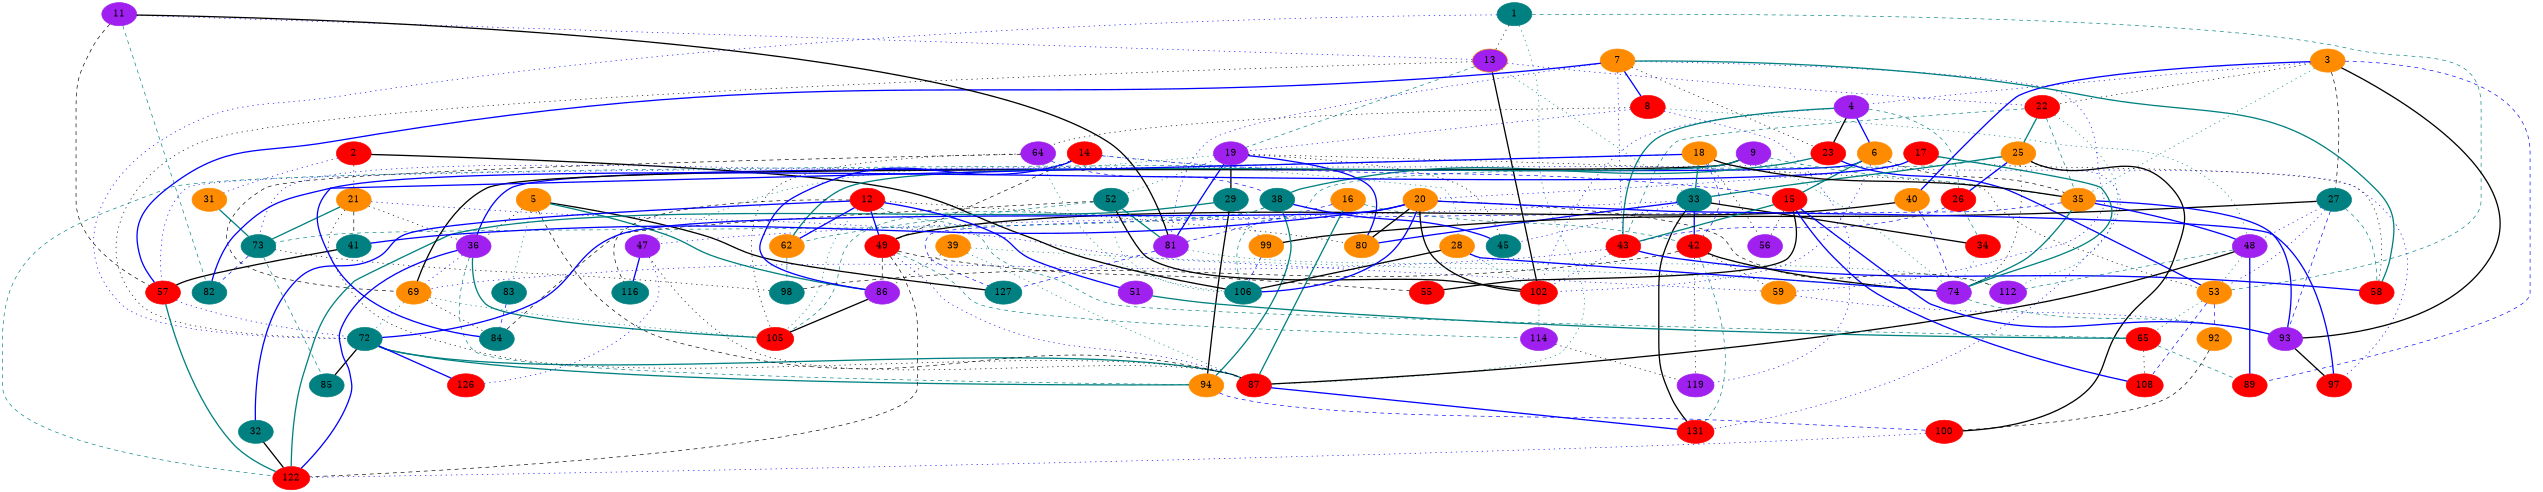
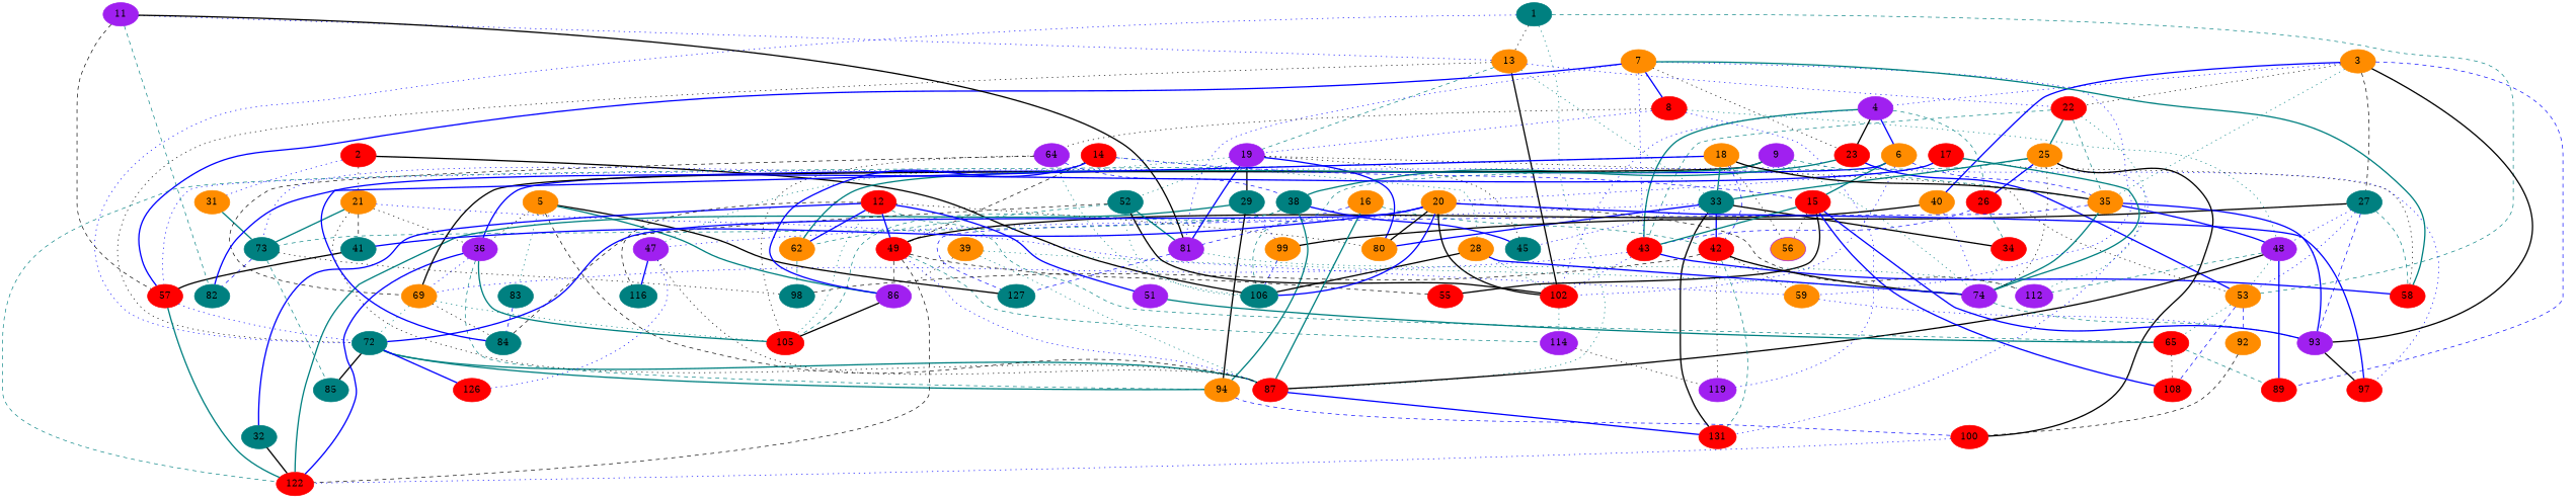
  graph {
    node [color=red style=filled]
    edge [color=blue style=bold]
-   13 [color=darkorange super="+54" fillcolor=purple]
+   13 [color=darkorange super="+54"]
    72 [color=teal super="+107"]
    22 [super="+64"]
    102 [super="+109"]
    19 [color=purple super="+66"]
    33 [color=teal super="+61"]
    1 [color=teal]
    53 [color=darkorange super="+79"]
    87 [super="+121"]
    65 [super="+90"]
    108
    92 [color=darkorange]
    94 [color=darkorange super="+132"]
    126
    85 [color=teal]
    131
    21 [color=darkorange super="+125"]
    36 [color=purple super="+115"]
    59 [color=darkorange]
    73 [color=teal super="+134"]
    41 [color=teal super="+110"]
    2
    31 [color=darkorange]
    106 [color=teal super="+117"]
    4 [color=purple super="+71"]
    6 [color=darkorange super="+113"]
    23 [super="+103"]
    26
    43 [super="+67"]
    3 [color=darkorange]
    27 [color=teal super="+30"]
    35 [color=darkorange super="+88"]
    40 [color=darkorange super="+63"]
    89
    93 [color=purple super="+129"]
    112 [color=purple]
    25 [color=darkorange super="+95"]
    58
    48 [color=purple super="+104"]
    99 [color=darkorange]
    127 [color=teal]
    74 [color=purple super="+111"]
    49 [super="+70"]
    97
    15 [super="+75"]
    57 [super="+133"]
    38 [color=teal super="+46"]
    34 [super="+78"]
    69 [color=darkorange super="+76"]
    114 [color=purple]
    5 [color=darkorange super="+10"]
    83 [color=teal]
    86 [color=purple super="+120"]
    105 [super="+123"]
    122 [super="+135"]
    84 [color=teal super="+128"]
    55
-   56 [color=purple super="+101"]
+   56 [color=purple super="+101" fillcolor=darkorange]
    7 [color=darkorange super="+44"]
    8 [super="+50"]
    81 [color=purple super="+130"]
    n62 [color=purple label=64]
    119 [color=purple]
    80 [color=darkorange]
    29 [color=teal super="+91"]
    45 [color=teal]
    47 [color=purple super="+124"]
    52 [color=teal]
    9 [color=purple super="+96"]
    62 [color=darkorange]
    98 [color=teal]
    11 [color=purple]
    82 [color=teal]
    12 [super="+37"]
    32 [color=teal]
    51 [color=purple]
    116 [color=teal]
    42 [super="+60"]
    14
    28 [color=darkorange super="+77"]
    16 [color=darkorange]
    20 [color=darkorange super="+68"]
    17
    18 [color=darkorange super="+118"]
    100
    39 [color=darkorange]
    13 -- 72 [color=black style=dotted]
    13 -- 22 [style=dotted]
    13 -- 102 [color=black]
    13 -- 19 [color=teal style=dashed]
    13 -- 33 [color=teal style=dotted]
    72 -- 87 [color=teal]
    72 -- 94 [color=teal]
    72 -- 126
    72 -- 85 [color=black]
    22 -- 43 [color=teal style=dashed]
    22 -- 35 [color=teal style=dashed]
    22 -- 112 [color=teal style=dotted]
    22 -- 25 [color=teal]
    102 -- 114 [color=teal style=dotted]
    19 -- 53 [color=black style=dotted]
    19 -- 81
    19 -- 80
    19 -- 29 [color=black]
    19 -- 45 [color=black style=dotted]
    19 -- 47 [color=teal style=dotted]
    19 -- 52 [color=teal style=dotted]
    33 -- 131 [color=black]
    33 -- 34 [color=black]
    33 -- 80
    33 -- 45 [style=dotted]
    33 -- 47 [style=dotted]
    33 -- 42
    1 -- 13 [color=black style=dotted]
    1 -- 72 [style=dotted]
    1 -- 53 [color=teal style=dashed]
    1 -- 87 [color=teal style=dotted]
    53 -- 65 [color=teal style=dotted]
    53 -- 108 [style=dashed]
    53 -- 92 [style=dashed]
    87 -- 131
    65 -- 108 [color=black style=dotted]
    65 -- 89 [color=teal style=dashed]
    92 -- 100 [color=black style=dashed]
    94 -- 100 [style=dashed]
    21 -- 87 [color=black style=dotted]
    21 -- 36 [color=black style=dotted]
    21 -- 59 [style=dotted]
    21 -- 73 [color=teal]
    21 -- 41 [color=black style=dashed]
    36 -- 94 [color=teal style=dashed]
    36 -- 69 [style=dotted]
    36 -- 105 [color=teal]
    36 -- 122
    59 -- 93 [style=dotted]
    73 -- 85 [color=teal style=dashed]
    73 -- 98 [color=black style=dotted]
    73 -- 82 [style=dashed]
    41 -- 57 [color=black]
    2 -- 21 [color=black style=dotted]
    2 -- 31 [style=dotted]
    2 -- 106 [color=black]
    31 -- 73 [color=teal]
    4 -- 102 [style=dotted]
    4 -- 6
    4 -- 23 [color=black]
    4 -- 26 [color=teal style=dashed]
    4 -- 43 [color=teal]
    6 -- 102 [style=dotted]
    6 -- 36
-   6 -- 35 [color=black style=dashed]
+   6 -- 35 [style=dashed]
    6 -- 15 [color=teal]
    23 -- 53
    23 -- 97 [style=dotted]
    23 -- 57 [style=dotted]
    23 -- 38 [color=teal]
    26 -- 43 [style=dashed]
    26 -- 34 [color=teal style=dashed]
    43 -- 102 [style=dotted]
    43 -- 58
    43 -- 69 [style=dotted]
    3 -- 22 [color=black style=dotted]
    3 -- 4 [style=dotted]
    3 -- 27 [color=black style=dashed]
    3 -- 35 [color=teal style=dotted]
    3 -- 40
    3 -- 89 [style=dashed]
    3 -- 93 [color=black]
    27 -- 53 [style=dotted]
    27 -- 93 [style=dashed]
    27 -- 58 [color=teal style=dashed]
    27 -- 48 [style=dotted]
    27 -- 99 [color=black]
    35 -- 93
    35 -- 48
    35 -- 127 [style=dashed]
    35 -- 74 [color=teal]
-   40 -- 74 [style=dashed]
+   40 -- 74 [style=dotted]
    40 -- 49 [color=black]
    93 -- 97 [color=black]
    25 -- 33 [color=teal]
    25 -- 131 [style=dotted]
    25 -- 106 [color=teal style=dashed]
    25 -- 26
    25 -- 74 [color=black style=dotted]
    25 -- 100 [color=black]
    48 -- 53 [color=teal style=dotted]
    48 -- 87 [color=black]
    48 -- 89
    48 -- 112 [color=teal style=dashed]
    99 -- 106 [style=dashed]
    74 -- 93 [color=teal style=dashed]
    49 -- 87 [style=dotted]
    49 -- 114 [color=teal style=dashed]
    49 -- 86 [color=black style=dashed]
    49 -- 122 [color=black style=dashed]
    49 -- 55 [color=black style=dashed]
    15 -- 108
    15 -- 43 [color=teal]
    15 -- 93
    15 -- 55 [color=black]
    15 -- 56 [color=black style=dotted weight=2]
    57 -- 72 [style=dotted]
    57 -- 122 [color=teal]
    38 -- 94 [color=teal]
    38 -- 73 [color=teal style=dashed]
    38 -- 105 [color=teal style=dashed]
    38 -- 45
    34 -- 74 [color=teal style=dotted]
    69 -- 72 [color=teal style=dotted]
    69 -- 105 [color=teal style=dotted]
    69 -- 84 [color=black style=dotted]
    114 -- 119 [color=black style=dotted]
    5 -- 87 [color=black style=dashed]
    5 -- 36 [color=black style=dotted]
    5 -- 127 [color=black]
    5 -- 83 [color=teal style=dotted]
    5 -- 86 [color=teal]
    83 -- 84 [style=dashed]
    86 -- 105 [color=black]
    7 -- 59 [style=dotted]
    7 -- 23 [color=black style=dotted]
    7 -- 43 [style=dotted]
    7 -- 58 [color=teal]
    7 -- 57 [weight=2]
    7 -- 8
    7 -- 81 [style=dotted]
    8 -- 19 [style=dotted]
    8 -- 48 [color=teal style=dotted]
    8 -- n62 [color=black style=dotted]
    8 -- 119 [style=dotted]
    81 -- 112 [color=teal style=dotted]
    81 -- 127 [style=dashed]
    n62 -- 106 [color=teal style=dotted]
    n62 -- 38 [style=dashed]
    n62 -- 69 [color=black style=dashed]
    n62 -- 105 [color=black style=dotted]
    29 -- 94 [color=black]
    29 -- 99 [style=dotted]
    29 -- 122 [color=teal]
    47 -- 87 [color=black style=dotted]
    47 -- 126 [style=dotted]
    47 -- 116
    52 -- 102 [color=black]
    52 -- 106 [color=teal style=dotted]
    52 -- 84 [color=black style=dashed]
    52 -- 81 [color=teal]
    52 -- 62 [color=teal style=dashed]
    9 -- 35 [color=teal style=dashed]
    9 -- 74 [color=teal style=dotted]
    9 -- 69 [color=black]
    9 -- 62 [color=teal]
    62 -- 98 [color=teal style=dashed]
    11 -- 13 [style=dotted]
    11 -- 57 [color=black style=dashed]
    11 -- 81 [color=black]
    11 -- 82 [color=teal style=dashed]
    12 -- 65 [color=teal style=dashed]
    12 -- 49
    12 -- 105 [color=teal style=dotted]
    12 -- 80 [color=black style=dotted]
    12 -- 62
    12 -- 32
    12 -- 51
    12 -- 116 [color=black style=dashed]
    32 -- 122 [color=black]
    51 -- 65 [color=teal]
    42 -- 131 [color=teal style=dashed]
    42 -- 59 [color=black style=dotted]
    42 -- 74 [color=black]
    42 -- 119 [color=black style=dotted]
    42 -- 98 [color=black style=dashed]
    14 -- 73 [style=dotted]
    14 -- 49 [color=black style=dashed]
    14 -- 15 [style=dashed]
    14 -- 86
    14 -- 28 [color=teal style=dotted]
    28 -- 102 [color=teal style=dotted]
    28 -- 106 [color=black]
    28 -- 74
    16 -- 87 [color=teal]
    16 -- 81 [style=dashed]
    16 -- 42 [color=teal style=dashed]
    20 -- 72
    20 -- 102 [color=black]
    20 -- 41
    20 -- 106
    20 -- 112 [color=black style=dashed]
    20 -- 97
    20 -- 80 [color=black]
    17 -- 58 [color=black style=dotted]
    17 -- 74 [color=teal]
    17 -- 82
    17 -- 20 [style=dotted]
    18 -- 33 [color=teal]
    18 -- 35 [color=black]
    18 -- 122 [color=teal style=dashed]
    18 -- 84
    18 -- 56 [color=black style=dotted]
    18 -- 42 [style=dashed]
    100 -- 122 [style=dotted]
    39 -- 87 [color=teal style=dotted]
    39 -- 74 [color=teal style=dotted]
    39 -- 86 [color=black style=dotted]
  }
